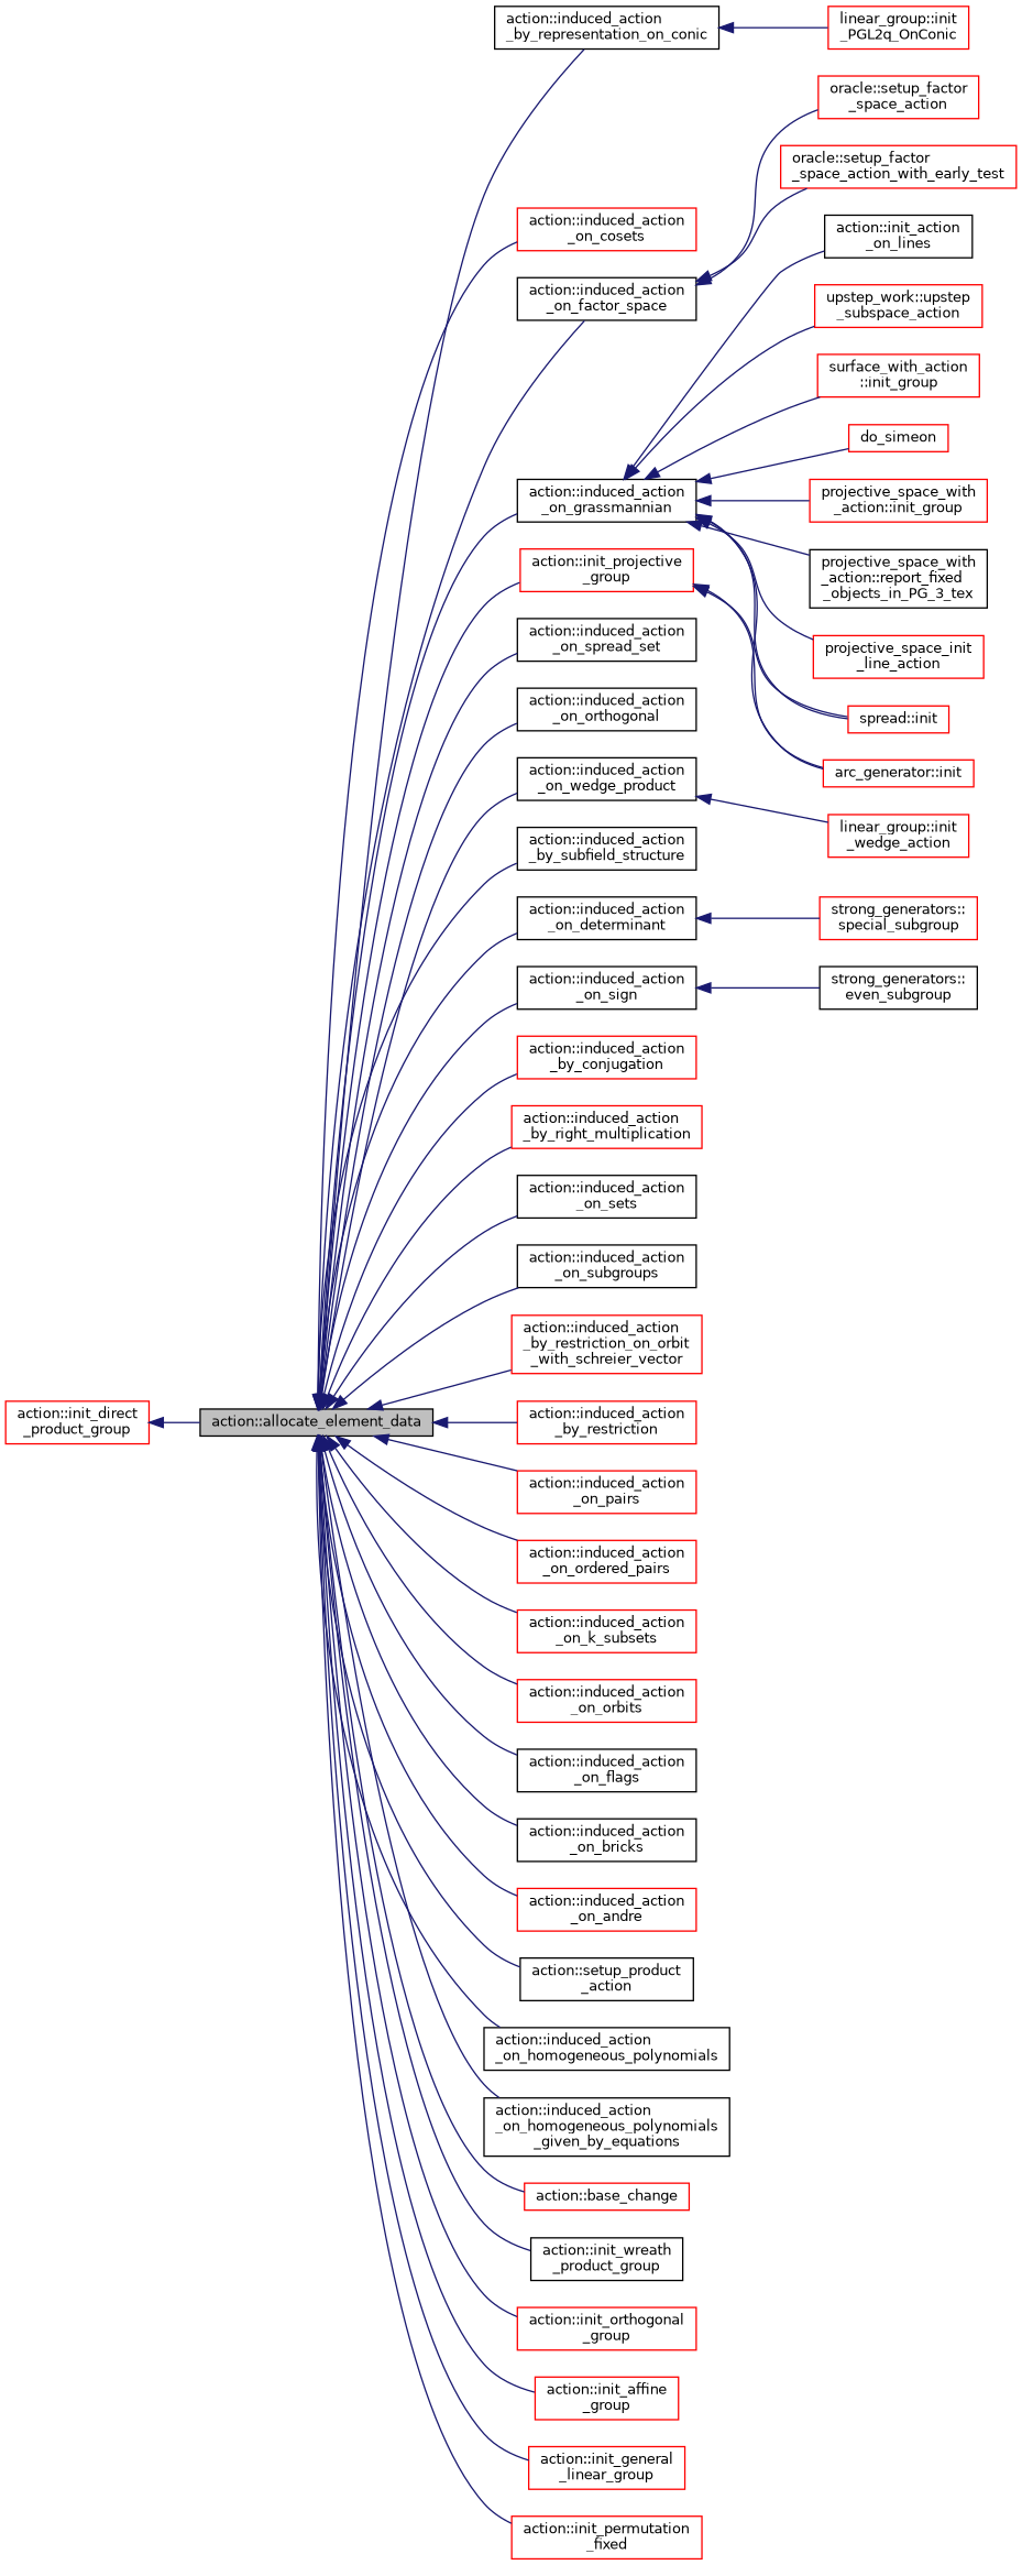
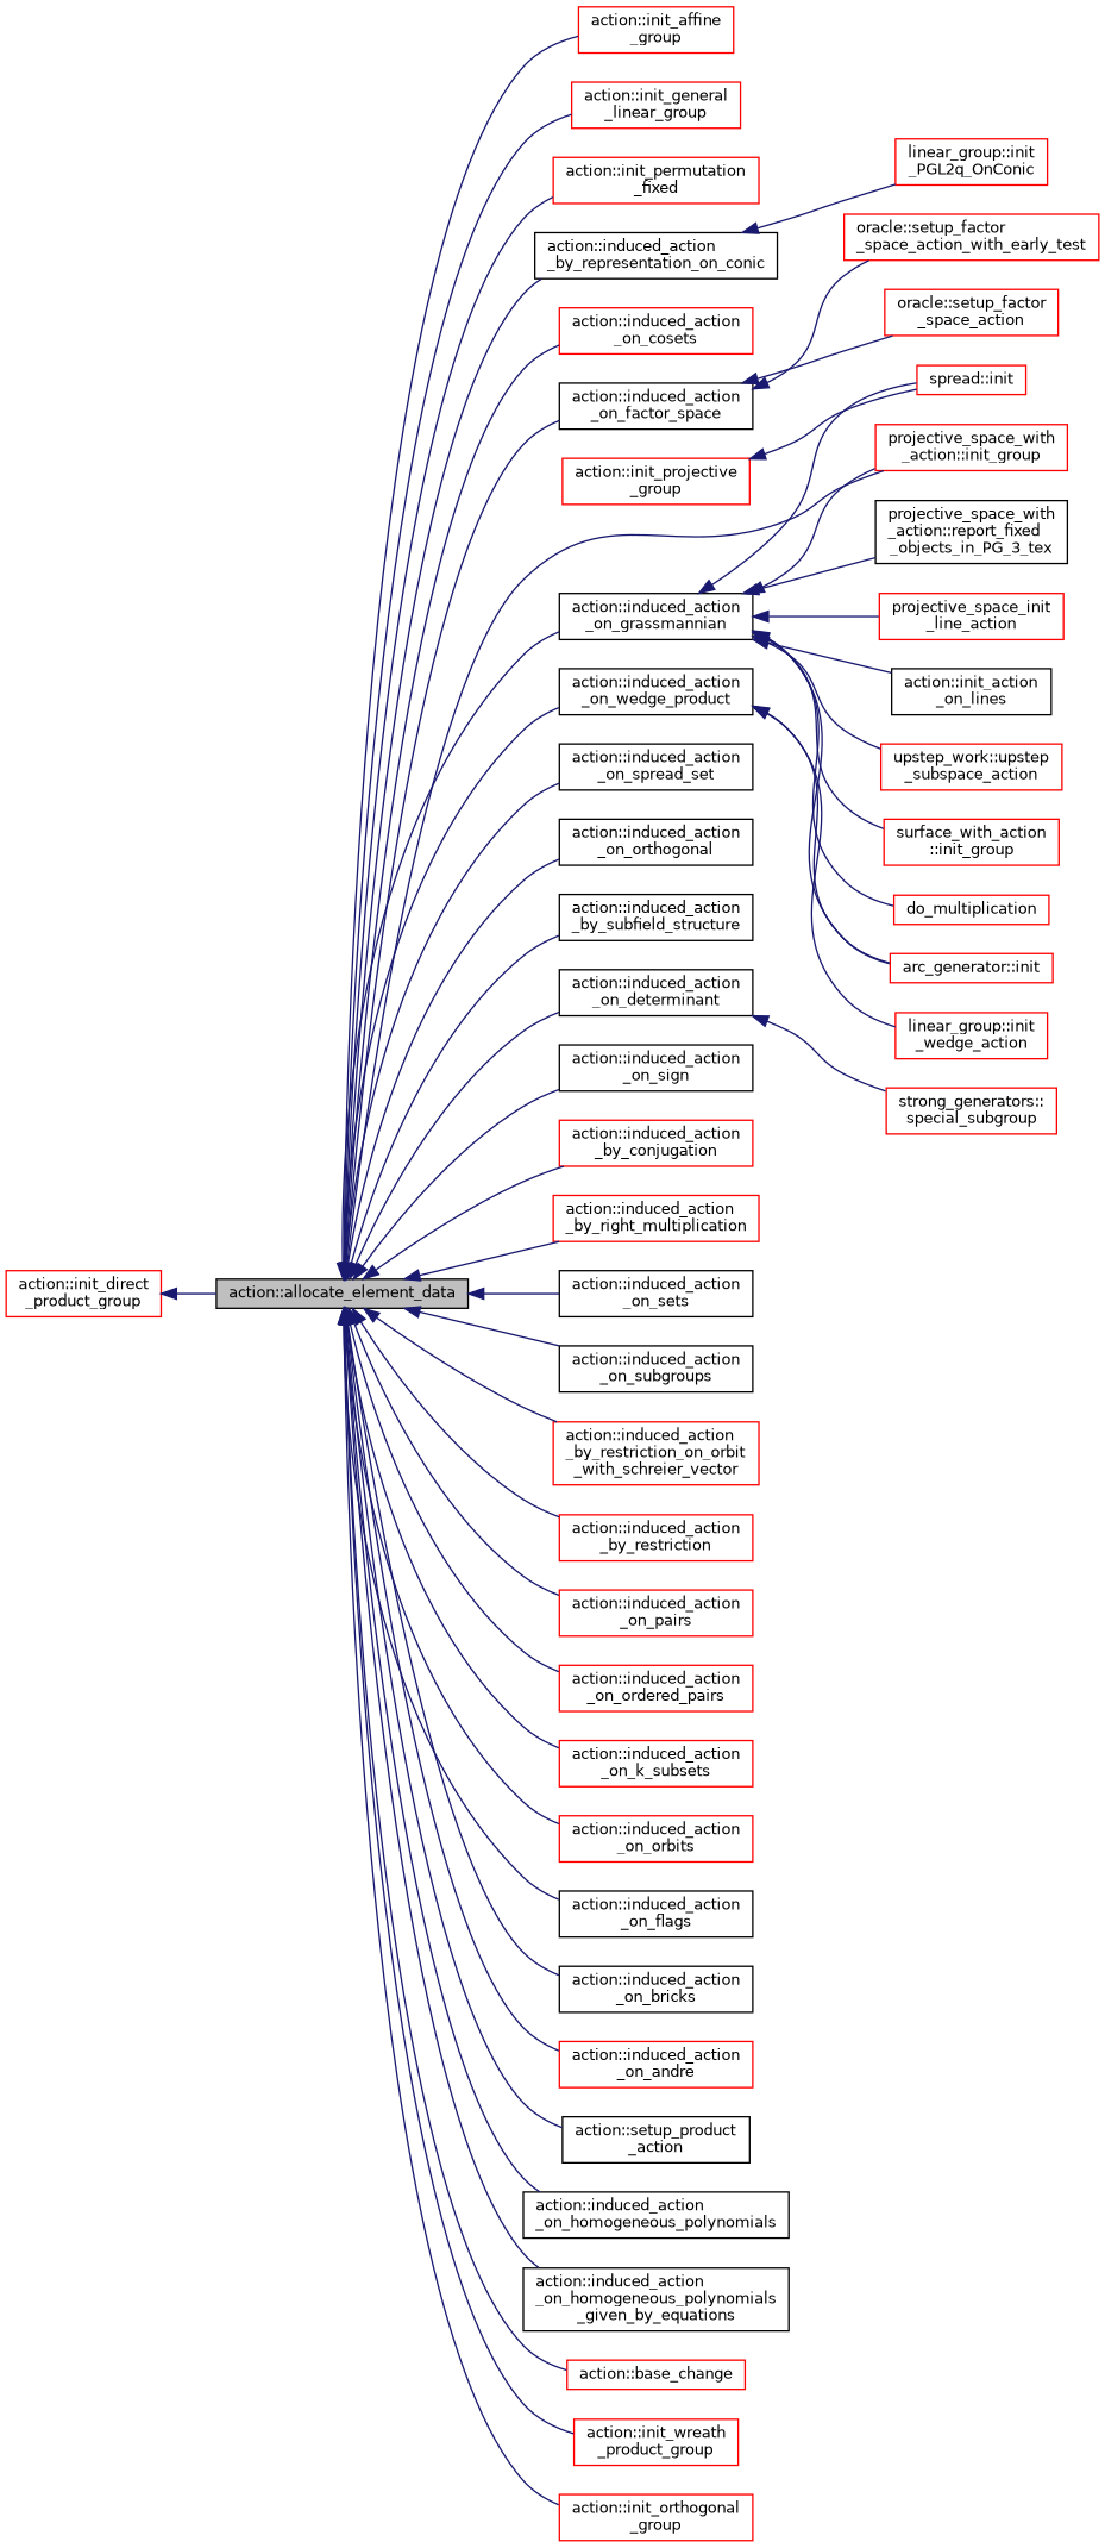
  digraph {
    rankdir=LR
    node [color=red fillcolor=white fontname=Helvetica fontsize=10 shape=record style=filled]
    edge [color=midnightblue dir=back fontname=Helvetica fontsize=10 labelfontname=Helvetica labelfontsize=10 style=solid]
    n1 [color=black fillcolor=grey75 fontcolor=black height=0.2 label="action::allocate_element_data" width=0.4]
    n2 [color=black height=0.2 label="action::induced_action\l_by_representation_on_conic" width=0.4]
    n3 [height=0.2 label="action::induced_action\l_on_cosets" width=0.4]
    n4 [color=black height=0.2 label="action::induced_action\l_on_factor_space" width=0.4]
    n5 [color=black height=0.2 label="action::induced_action\l_on_grassmannian" width=0.4]
    n6 [color=black height=0.2 label="action::induced_action\l_on_spread_set" width=0.4]
    n7 [color=black height=0.2 label="action::induced_action\l_on_orthogonal" width=0.4]
    n8 [color=black height=0.2 label="action::induced_action\l_on_wedge_product" width=0.4]
    n9 [color=black height=0.2 label="action::induced_action\l_by_subfield_structure" width=0.4]
    n10 [color=black height=0.2 label="action::induced_action\l_on_determinant" width=0.4]
    n11 [color=black height=0.2 label="action::induced_action\l_on_sign" width=0.4]
    n12 [height=0.2 label="action::induced_action\l_by_conjugation" width=0.4]
    n13 [height=0.2 label="action::induced_action\l_by_right_multiplication" width=0.4]
    n14 [color=black height=0.2 label="action::induced_action\l_on_sets" width=0.4]
    n15 [color=black height=0.2 label="action::induced_action\l_on_subgroups" width=0.4]
    n16 [height=0.2 label="action::induced_action\l_by_restriction_on_orbit\l_with_schreier_vector" width=0.4]
    n17 [height=0.2 label="action::induced_action\l_by_restriction" width=0.4]
    n18 [height=0.2 label="action::induced_action\l_on_pairs" width=0.4]
    n19 [height=0.2 label="action::induced_action\l_on_ordered_pairs" width=0.4]
    n20 [height=0.2 label="action::induced_action\l_on_k_subsets" width=0.4]
    n21 [height=0.2 label="action::induced_action\l_on_orbits" width=0.4]
    n22 [color=black height=0.2 label="action::induced_action\l_on_flags" width=0.4]
    n23 [color=black height=0.2 label="action::induced_action\l_on_bricks" width=0.4]
    n24 [height=0.2 label="action::induced_action\l_on_andre" width=0.4]
    n25 [color=black height=0.2 label="action::setup_product\l_action" width=0.4]
    n26 [color=black height=0.2 label="action::induced_action\l_on_homogeneous_polynomials" width=0.4]
    n27 [color=black height=0.2 label="action::induced_action\l_on_homogeneous_polynomials\l_given_by_equations" width=0.4]
    n28 [height=0.2 label="action::base_change" width=0.4]
-   n29 [color=black height=0.2 label="action::init_wreath\l_product_group" width=0.4]
+   n29 [height=0.2 label="action::init_wreath\l_product_group" width=0.4]
    n30 [height=0.2 label="action::init_orthogonal\l_group" width=0.4]
    n31 [height=0.2 label="action::init_projective\l_group" width=0.4]
    n32 [height=0.2 label="action::init_affine\l_group" width=0.4]
    n33 [height=0.2 label="action::init_general\l_linear_group" width=0.4]
    n34 [height=0.2 label="action::init_permutation\l_fixed" width=0.4]
    n35 [height=0.2 label="linear_group::init\l_PGL2q_OnConic" width=0.4]
    n36 [height=0.2 label="oracle::setup_factor\l_space_action_with_early_test" width=0.4]
    n37 [height=0.2 label="oracle::setup_factor\l_space_action" width=0.4]
-   n38 [height=0.2 label=do_simeon width=0.4]
+   n38 [height=0.2 label=do_multiplication width=0.4]
    n39 [height=0.2 label="projective_space_with\l_action::init_group" width=0.4]
    n40 [color=black height=0.2 label="projective_space_with\l_action::report_fixed\l_objects_in_PG_3_tex" width=0.4]
    n41 [height=0.2 label="projective_space_init\l_line_action" width=0.4]
    n42 [color=black height=0.2 label="action::init_action\l_on_lines" width=0.4]
    n43 [height=0.2 label="upstep_work::upstep\l_subspace_action" width=0.4]
    n44 [height=0.2 label="arc_generator::init" width=0.4]
    n45 [height=0.2 label="spread::init" width=0.4]
    n46 [height=0.2 label="surface_with_action\l::init_group" width=0.4]
    n47 [height=0.2 label="linear_group::init\l_wedge_action" width=0.4]
    n48 [height=0.2 label="strong_generators::\lspecial_subgroup" width=0.4]
-   n49 [color=black height=0.2 label="strong_generators::\leven_subgroup" width=0.4]
    n50 [height=0.2 label="action::init_direct\l_product_group" width=0.4]
    n1 -> n2
    n1 -> n3
    n1 -> n4
    n1 -> n5
    n1 -> n6
    n1 -> n7
    n1 -> n8
    n1 -> n9
    n1 -> n10
    n1 -> n11
    n1 -> n12
    n1 -> n13
    n1 -> n14
    n1 -> n15
    n1 -> n16
    n1 -> n17
    n1 -> n18
    n1 -> n19
    n1 -> n20
    n1 -> n21
    n1 -> n22
    n1 -> n23
    n1 -> n24
    n1 -> n25
    n1 -> n26
    n1 -> n27
    n1 -> n28
    n1 -> n29
    n1 -> n30
-   n1 -> n31
+   n1 -> n39
    n1 -> n32
    n1 -> n33
    n1 -> n34
    n2 -> n35
    n4 -> n36
    n4 -> n37
    n5 -> n38
    n5 -> n39
    n5 -> n40
    n5 -> n41
    n5 -> n42
    n5 -> n43
    n5 -> n44
    n5 -> n45
    n5 -> n46
    n8 -> n47
    n10 -> n48
-   n11 -> n49
-   n31 -> n44
+   n8 -> n44
    n31 -> n45
    n50 -> n1
  }
